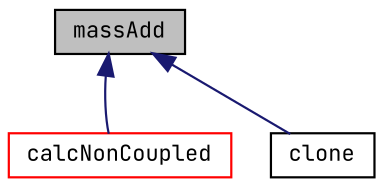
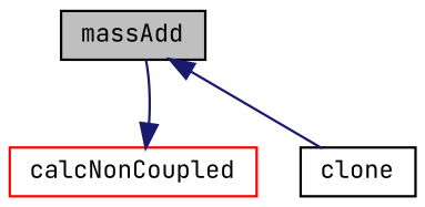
  digraph {
    fontname="JetBrains Mono"
    rankdir=TB
    node [color=black fontname="JetBrains Mono" fontsize=10 shape=record]
    edge [color=midnightblue dir=back fontname="JetBrains Mono" fontsize=10 labelfontname=FreeSans labelfontsize=10 style=solid]
    n1 [fillcolor=grey75 fontcolor=black height=0.2 label=massAdd style=filled width=0.4]
    n2 [color=red height=0.2 label=calcNonCoupled width=0.4]
    n3 [height=0.2 label=clone width=0.4]
-   n1 -> n2
+   n2 -> n1
    n1 -> n3
  }
